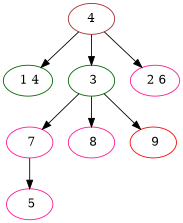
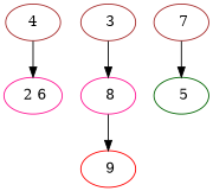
  digraph {
    node [color=darkgreen]
    n1 [color=brown label=4]
-   " 1 4"
-   " 3"
+   " 3" [color=brown]
    " 2 6" [color=deeppink]
-   " 7" [color=deeppink]
+   " 7" [color=brown]
    " 8" [color=deeppink]
    " 9" [color=red]
-   " 5" [color=deeppink]
-   n1 -> " 1 4"
-   n1 -> " 3"
+   " 5"
    n1 -> " 2 6"
-   " 3" -> " 7"
    " 3" -> " 8"
-   " 3" -> " 9"
+   " 8" -> " 9"
    " 7" -> " 5"
  }
